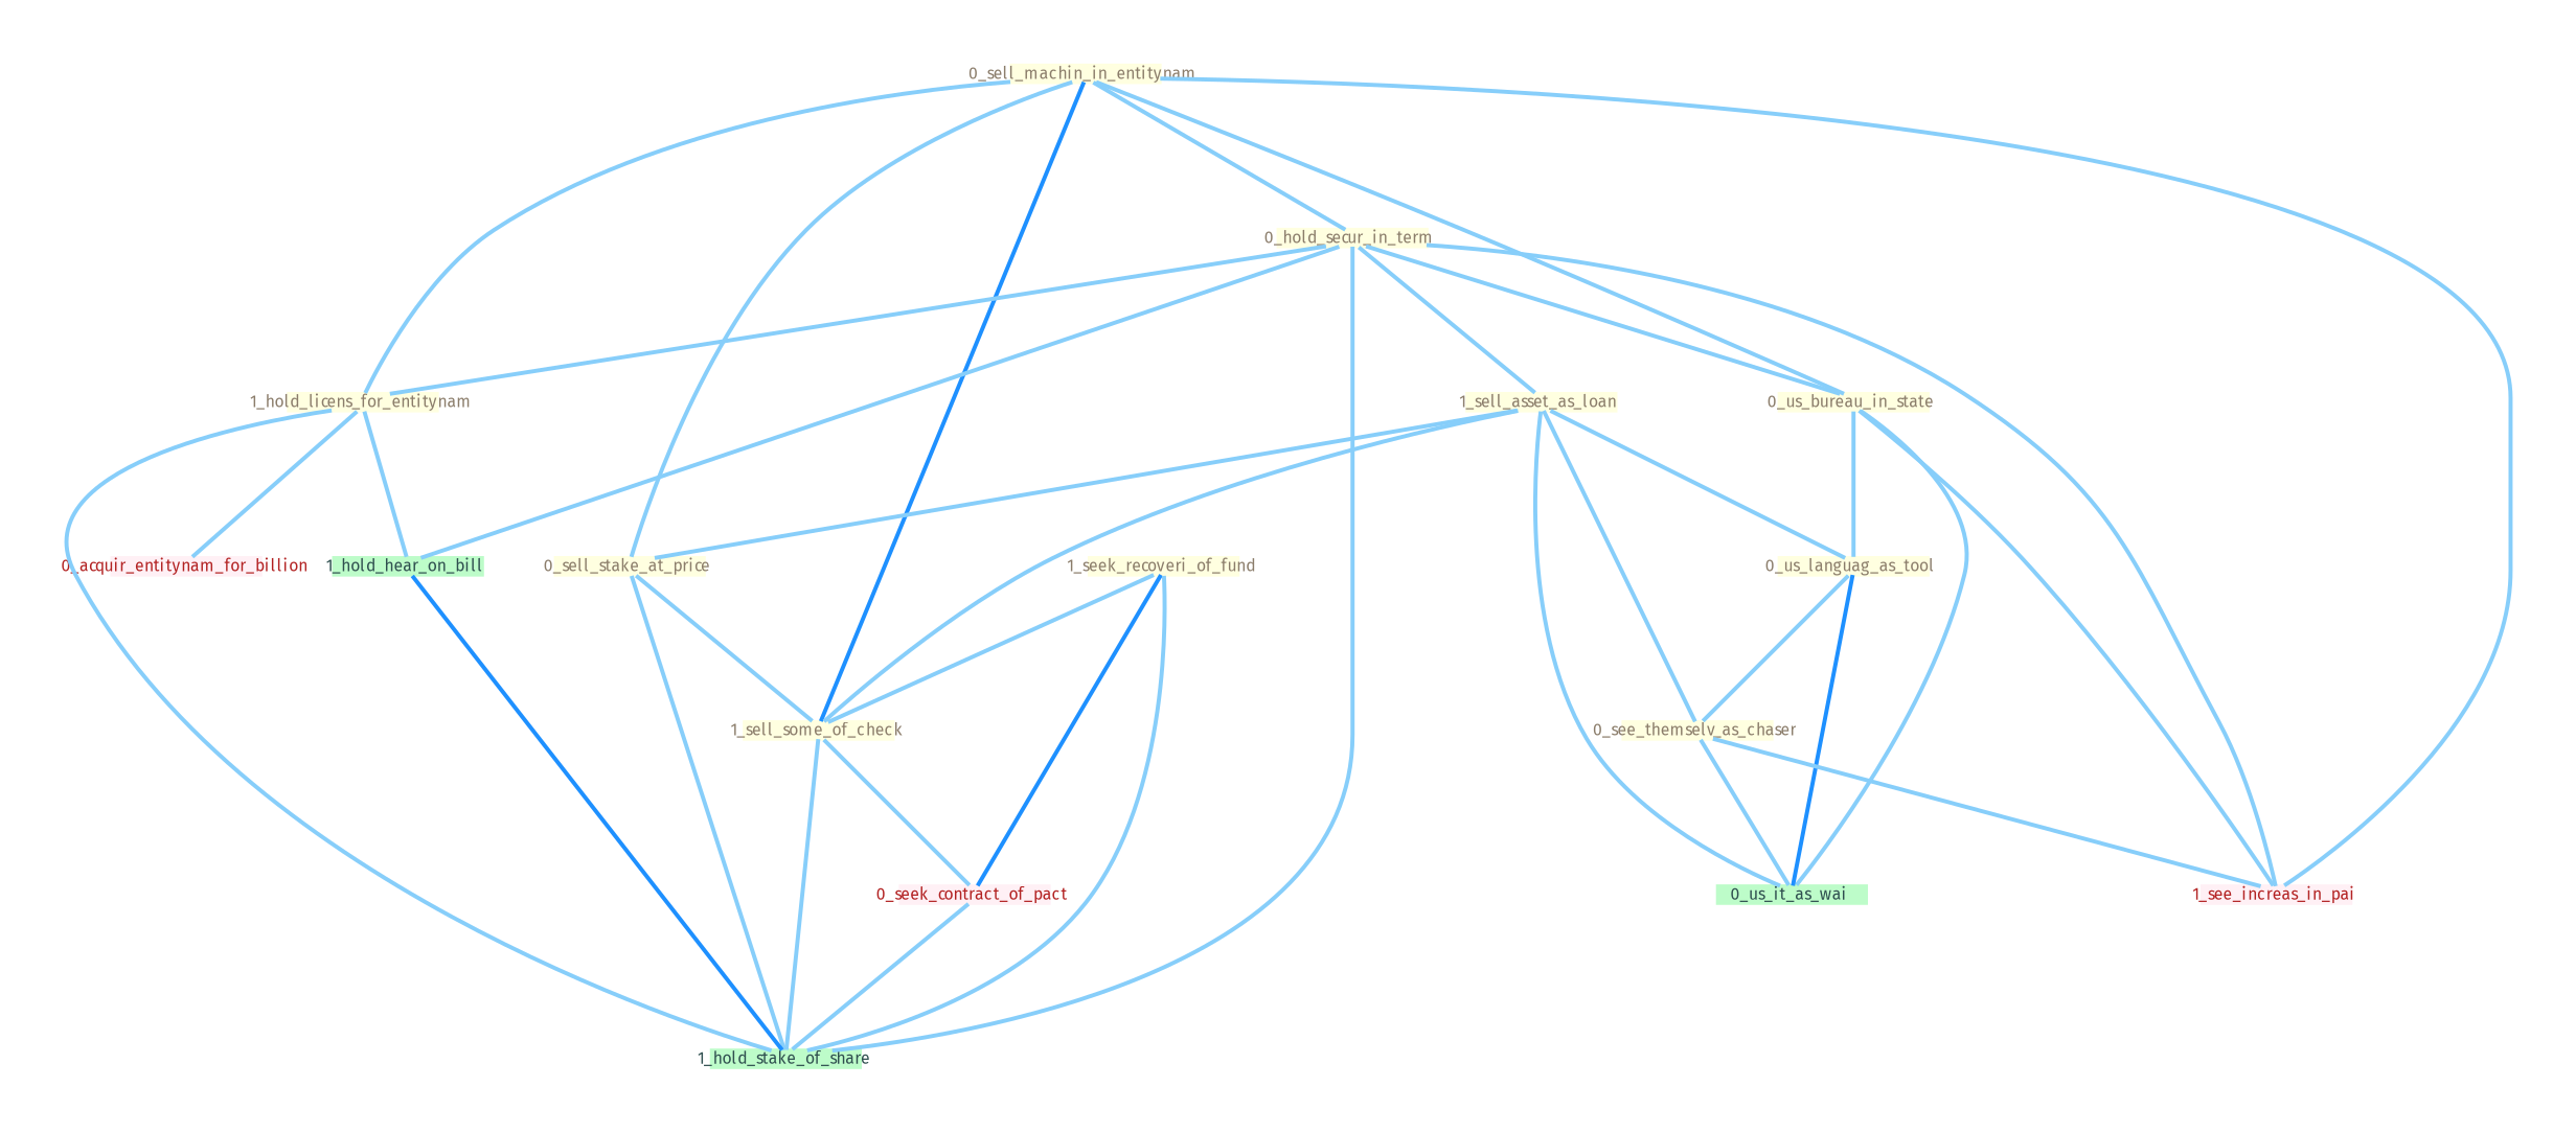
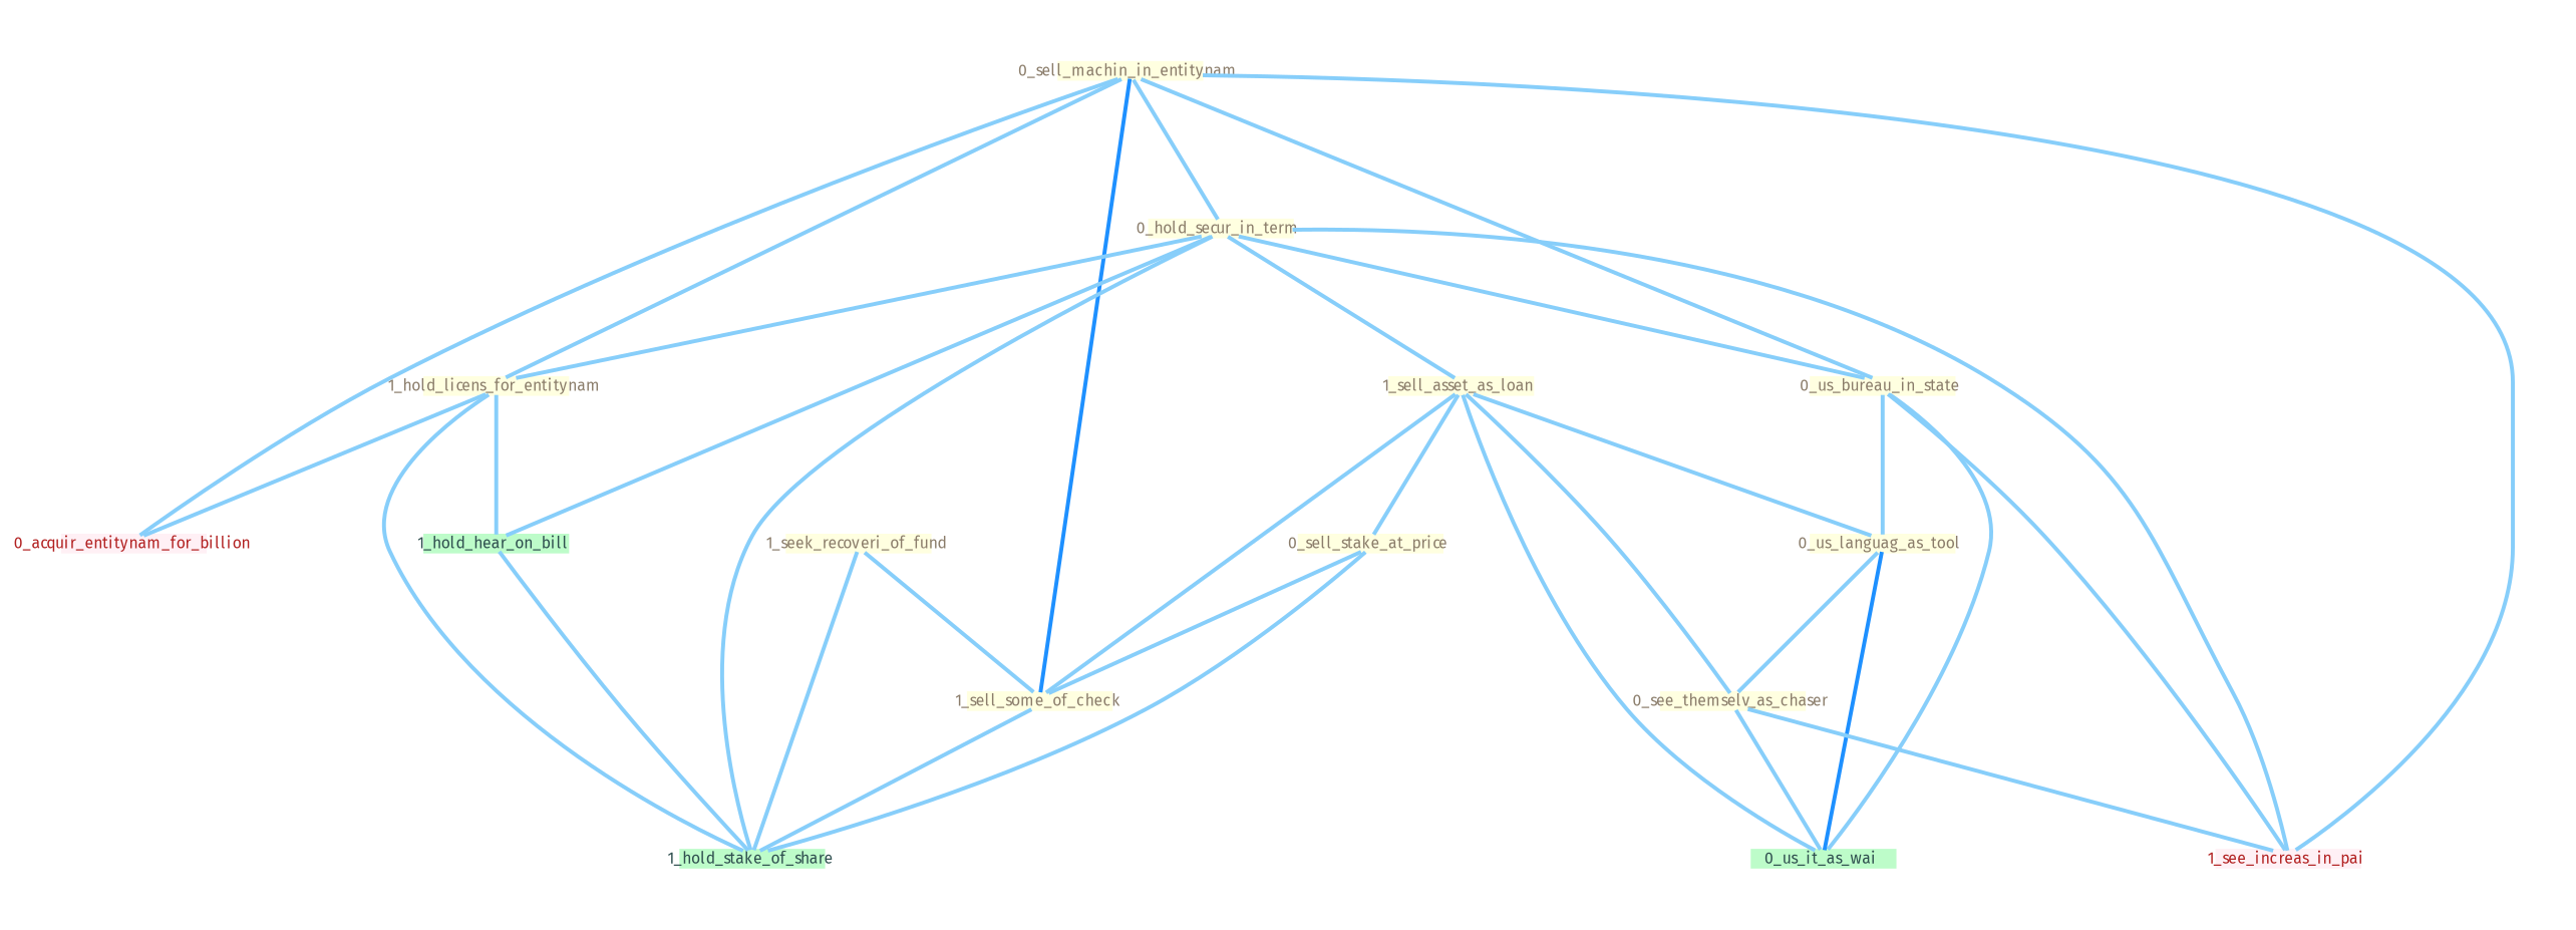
  graph {
    fontname="Fira Sans"
    node [color="#ffffe0" fixedsize=true fontcolor="#8b7d6b" fontname="Fira Sans" fontsize=4 shape=polygon style=filled]
    edge [color="#87cefa" fontname="Fira Sans" w=1]
    "1_seek_recoveri_of_fund " [height=.06 width=.5]
    "0_sell_machin_in_entitynam " [height=.06 width=.5]
    "1_sell_asset_as_loan " [height=.06 width=.5]
    "0_hold_secur_in_term " [height=.06 width=.5]
    "0_us_bureau_in_state " [height=.06 width=.5]
    "1_hold_licens_for_entitynam " [height=.06 width=.5]
    "0_us_languag_as_tool " [height=.06 width=.5]
    "0_sell_stake_at_price " [height=.06 width=.5]
    "1_sell_some_of_check " [height=.06 width=.5]
    "0_see_themselv_as_chaser " [height=.06 width=.5]
-   "0_seek_contract_of_pact " [color="#fff0f5" fontcolor="#b22222" height=.06 width=.5]
    "0_acquir_entitynam_for_billion " [color="#fff0f5" fontcolor="#b22222" height=.06 width=.5]
    "1_see_increas_in_pai " [color="#fff0f5" fontcolor="#b22222" height=.06 width=.5]
    "1_hold_stake_of_share " [color="#BDFCC9" fontcolor="#2f4f4f" height=.06 width=.5]
    "0_us_it_as_wai " [color="#BDFCC9" fontcolor="#2f4f4f" height=.06 width=.5]
    "1_hold_hear_on_bill " [color="#BDFCC9" fontcolor="#2f4f4f" height=.06 width=.5]
    subgraph sub_1 {
      "1_seek_recoveri_of_fund "
      "0_sell_machin_in_entitynam "
      "1_sell_asset_as_loan "
      "0_hold_secur_in_term "
      "0_us_bureau_in_state "
      "1_hold_licens_for_entitynam "
      "0_us_languag_as_tool "
      "0_sell_stake_at_price "
      "1_sell_some_of_check "
      "0_see_themselv_as_chaser "
    }
    subgraph sub_2 {
-     "0_seek_contract_of_pact "
      "0_acquir_entitynam_for_billion "
      "1_see_increas_in_pai "
    }
    "1_seek_recoveri_of_fund " -- "1_sell_some_of_check "
-   "1_seek_recoveri_of_fund " -- "0_seek_contract_of_pact " [color="#1e90ff" w=2]
    "1_seek_recoveri_of_fund " -- "1_hold_stake_of_share "
    "0_sell_machin_in_entitynam " -- "0_hold_secur_in_term "
    "0_sell_machin_in_entitynam " -- "0_us_bureau_in_state "
    "0_sell_machin_in_entitynam " -- "1_hold_licens_for_entitynam "
-   "0_sell_machin_in_entitynam " -- "0_sell_stake_at_price "
+   "0_sell_machin_in_entitynam " -- "0_acquir_entitynam_for_billion "
    "0_sell_machin_in_entitynam " -- "1_sell_some_of_check " [color="#1e90ff"]
    "0_sell_machin_in_entitynam " -- "1_see_increas_in_pai "
    "1_sell_asset_as_loan " -- "0_us_languag_as_tool "
    "1_sell_asset_as_loan " -- "0_sell_stake_at_price "
    "1_sell_asset_as_loan " -- "1_sell_some_of_check "
    "1_sell_asset_as_loan " -- "0_see_themselv_as_chaser "
    "1_sell_asset_as_loan " -- "0_us_it_as_wai "
    "0_hold_secur_in_term " -- "1_sell_asset_as_loan "
    "0_hold_secur_in_term " -- "0_us_bureau_in_state "
    "0_hold_secur_in_term " -- "1_hold_licens_for_entitynam "
    "0_hold_secur_in_term " -- "1_see_increas_in_pai "
    "0_hold_secur_in_term " -- "1_hold_stake_of_share "
    "0_hold_secur_in_term " -- "1_hold_hear_on_bill "
    "0_us_bureau_in_state " -- "0_us_languag_as_tool "
    "0_us_bureau_in_state " -- "1_see_increas_in_pai "
    "0_us_bureau_in_state " -- "0_us_it_as_wai "
    "1_hold_licens_for_entitynam " -- "0_acquir_entitynam_for_billion "
    "1_hold_licens_for_entitynam " -- "1_hold_stake_of_share "
    "1_hold_licens_for_entitynam " -- "1_hold_hear_on_bill "
    "0_us_languag_as_tool " -- "0_see_themselv_as_chaser "
    "0_us_languag_as_tool " -- "0_us_it_as_wai " [color="#1e90ff" w=2]
    "0_sell_stake_at_price " -- "1_sell_some_of_check "
    "0_sell_stake_at_price " -- "1_hold_stake_of_share "
-   "1_sell_some_of_check " -- "0_seek_contract_of_pact "
    "1_sell_some_of_check " -- "1_hold_stake_of_share "
    "0_see_themselv_as_chaser " -- "1_see_increas_in_pai "
    "0_see_themselv_as_chaser " -- "0_us_it_as_wai "
-   "0_seek_contract_of_pact " -- "1_hold_stake_of_share "
-   "1_hold_hear_on_bill " -- "1_hold_stake_of_share " [color="#1e90ff"]
+   "1_hold_hear_on_bill " -- "1_hold_stake_of_share "
  }
